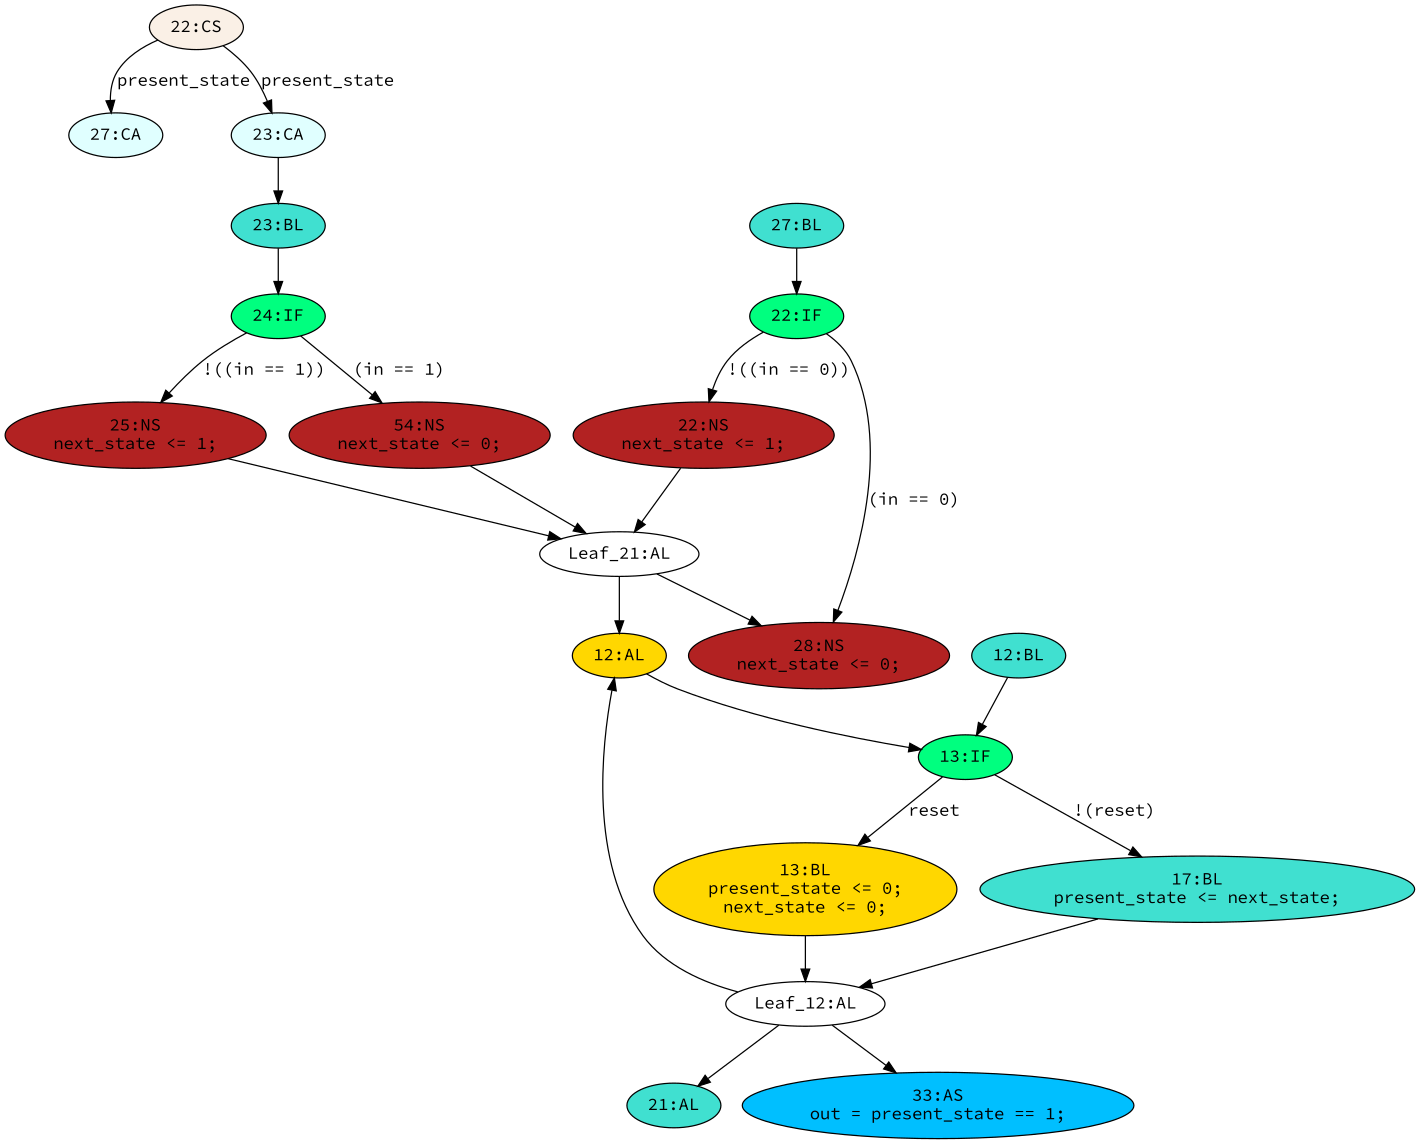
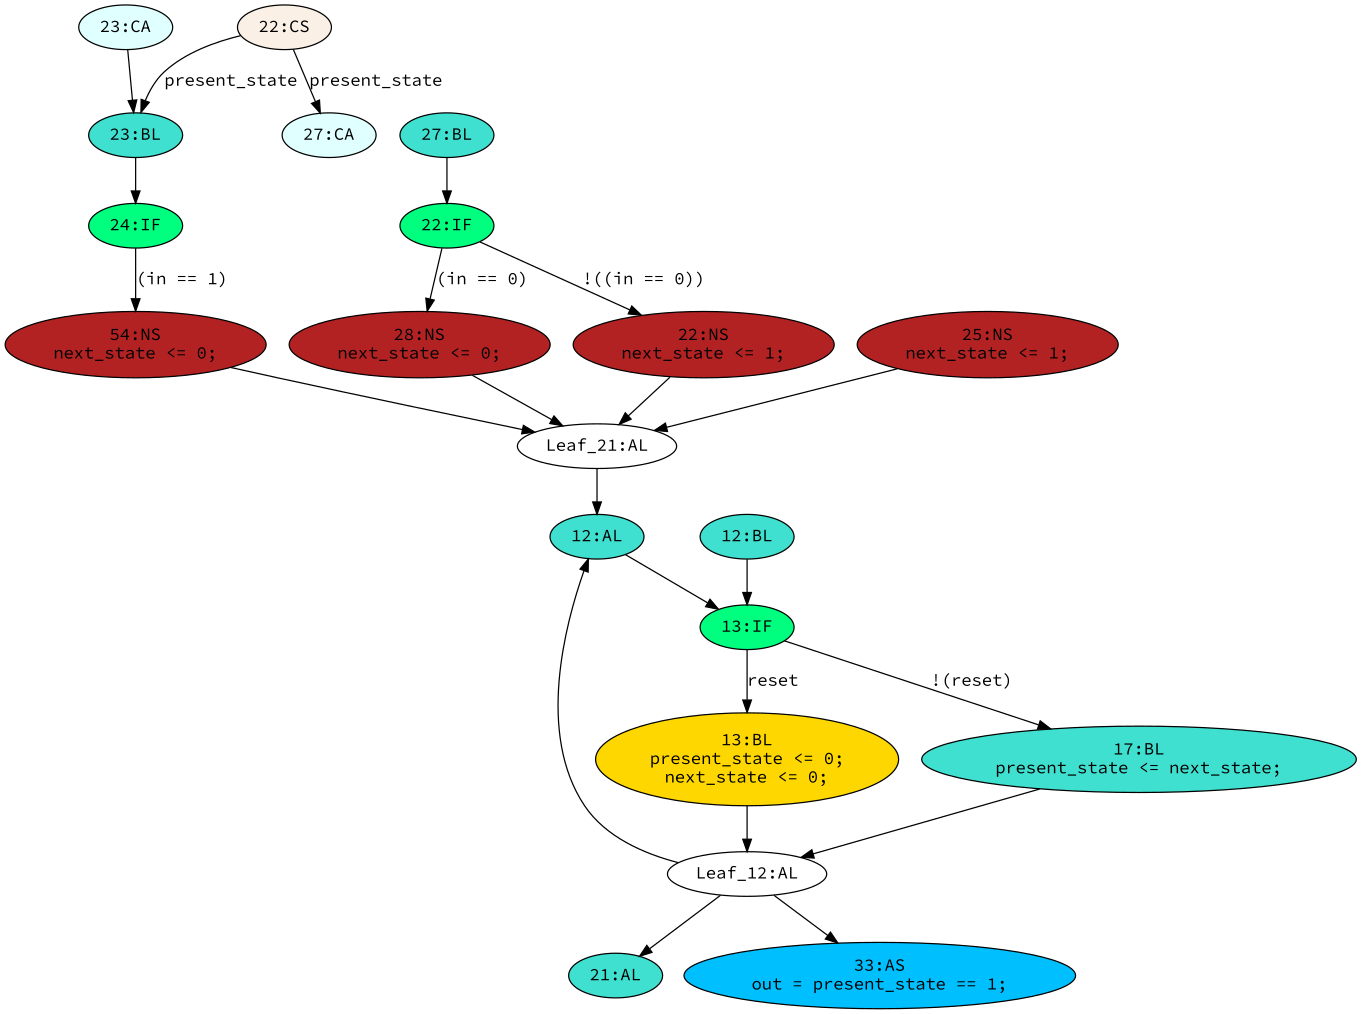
  strict digraph {
    fontname="Source Code Pro"
    node [fillcolor=turquoise fontname="Source Code Pro" statements="[]" style=filled typ=Block]
    edge [cond="[]" fontname="Source Code Pro" lineno=None]
    n1 [ast="<pyverilog.vparser.ast.CaseStatement object at 0x7f1ed8860a50>" fillcolor=linen label="22:CS" typ=CaseStatement]
    n2 [ast="<pyverilog.vparser.ast.Case object at 0x7f1ed8860650>" fillcolor=lightcyan label="27:CA" typ=Case]
    n3 [ast="<pyverilog.vparser.ast.Case object at 0x7f1ed85a6850>" fillcolor=lightcyan label="23:CA" typ=Case]
    n4 [ast="<pyverilog.vparser.ast.Block object at 0x7f1ed85a6150>" label="23:BL"]
    n5 [ast="<pyverilog.vparser.ast.IfStatement object at 0x7f1ed8458350>" fillcolor=springgreen label="22:IF" typ=IfStatement]
    n6 [ast="<pyverilog.vparser.ast.NonblockingSubstitution object at 0x7f1ed8458810>" fillcolor=firebrick label="22:NS\nnext_state <= 1;" statements="[<pyverilog.vparser.ast.NonblockingSubstitution object at 0x7f1ed8458810>]" typ=NonblockingSubstitution]
    n7 [ast="<pyverilog.vparser.ast.NonblockingSubstitution object at 0x7f1ed8458d10>" fillcolor=firebrick label="28:NS\nnext_state <= 0;" statements="[<pyverilog.vparser.ast.NonblockingSubstitution object at 0x7f1ed8458d10>]" typ=NonblockingSubstitution]
    n8 [def_var="['next_state']" label="Leaf_21:AL" fillcolor="" statements="" style="" typ=""]
-   n9 [ast="<pyverilog.vparser.ast.Always object at 0x7f1ed8556910>" clk_sens=True fillcolor=gold label="12:AL" sens="['clk']" typ=Always use_var="['reset', 'next_state']"]
+   n9 [ast="<pyverilog.vparser.ast.Always object at 0x7f1ed8556910>" clk_sens=True label="12:AL" sens="['clk']" typ=Always use_var="['reset', 'next_state']"]
    n10 [ast="<pyverilog.vparser.ast.IfStatement object at 0x7f1ed854ecd0>" fillcolor=springgreen label="13:IF" typ=IfStatement]
    n11 [ast="<pyverilog.vparser.ast.Block object at 0x7f1ed8556750>" label="12:BL"]
    n12 [ast="<pyverilog.vparser.ast.Block object at 0x7f1ed854e4d0>" label="17:BL\npresent_state <= next_state;" statements="[<pyverilog.vparser.ast.NonblockingSubstitution object at 0x7f1ed85b1390>]"]
    n13 [ast="<pyverilog.vparser.ast.Block object at 0x7f1ed85a3e10>" fillcolor=gold label="13:BL\npresent_state <= 0;\nnext_state <= 0;" statements="[<pyverilog.vparser.ast.NonblockingSubstitution object at 0x7f1ed85a3610>, <pyverilog.vparser.ast.NonblockingSubstitution object at 0x7f1ed854e290>]"]
    n14 [def_var="['present_state', 'next_state']" label="Leaf_12:AL" fillcolor="" statements="" style="" typ=""]
    n15 [ast="<pyverilog.vparser.ast.IfStatement object at 0x7f1ed8860fd0>" fillcolor=springgreen label="24:IF" typ=IfStatement]
    n16 [ast="<pyverilog.vparser.ast.NonblockingSubstitution object at 0x7f1ed8860d10>" fillcolor=firebrick label="25:NS\nnext_state <= 1;" statements="[<pyverilog.vparser.ast.NonblockingSubstitution object at 0x7f1ed8860d10>]" typ=NonblockingSubstitution]
    n17 [ast="<pyverilog.vparser.ast.NonblockingSubstitution object at 0x7f1ed891ee50>" fillcolor=firebrick label="54:NS\nnext_state <= 0;" statements="[<pyverilog.vparser.ast.NonblockingSubstitution object at 0x7f1ed891ee50>]" typ=NonblockingSubstitution]
    n18 [ast="<pyverilog.vparser.ast.Always object at 0x7f1ed85a6650>" clk_sens=False label="21:AL" sens="['present_state', 'in']" typ=Always use_var="['present_state', 'in']"]
    n19 [ast="<pyverilog.vparser.ast.Assign object at 0x7f1ed8458990>" def_var="['out']" fillcolor=deepskyblue label="33:AS\nout = present_state == 1;" typ=Assign use_var="['present_state']"]
    n20 [ast="<pyverilog.vparser.ast.Block object at 0x7f1ed8860890>" label="27:BL"]
    n1 -> n2 [cond="['present_state']" label=present_state lineno=22]
-   n1 -> n3 [cond="['present_state']" label=present_state lineno=22]
+   n1 -> n4 [cond="['present_state']" label=present_state lineno=22]
    n3 -> n4
    n4 -> n15
    n5 -> n6 [cond="['in']" label="!((in == 0))" lineno=28]
    n5 -> n7 [cond="['in']" label="(in == 0)" lineno=28]
    n6 -> n8
-   n8 -> n7
+   n7 -> n8
    n8 -> n9 [cond="" lineno=""]
    n9 -> n10
    n10 -> n12 [cond="['reset']" label="!(reset)" lineno=13]
    n10 -> n13 [cond="['reset']" label=reset lineno=13]
    n11 -> n10
    n12 -> n14
    n13 -> n14
    n14 -> n9 [cond="" lineno=""]
    n14 -> n18 [cond="" lineno=""]
    n14 -> n19 [cond="" lineno=""]
-   n15 -> n16 [cond="['in']" label="!((in == 1))" lineno=24]
    n15 -> n17 [cond="['in']" label="(in == 1)" lineno=24]
    n16 -> n8
    n17 -> n8
    n20 -> n5
  }
